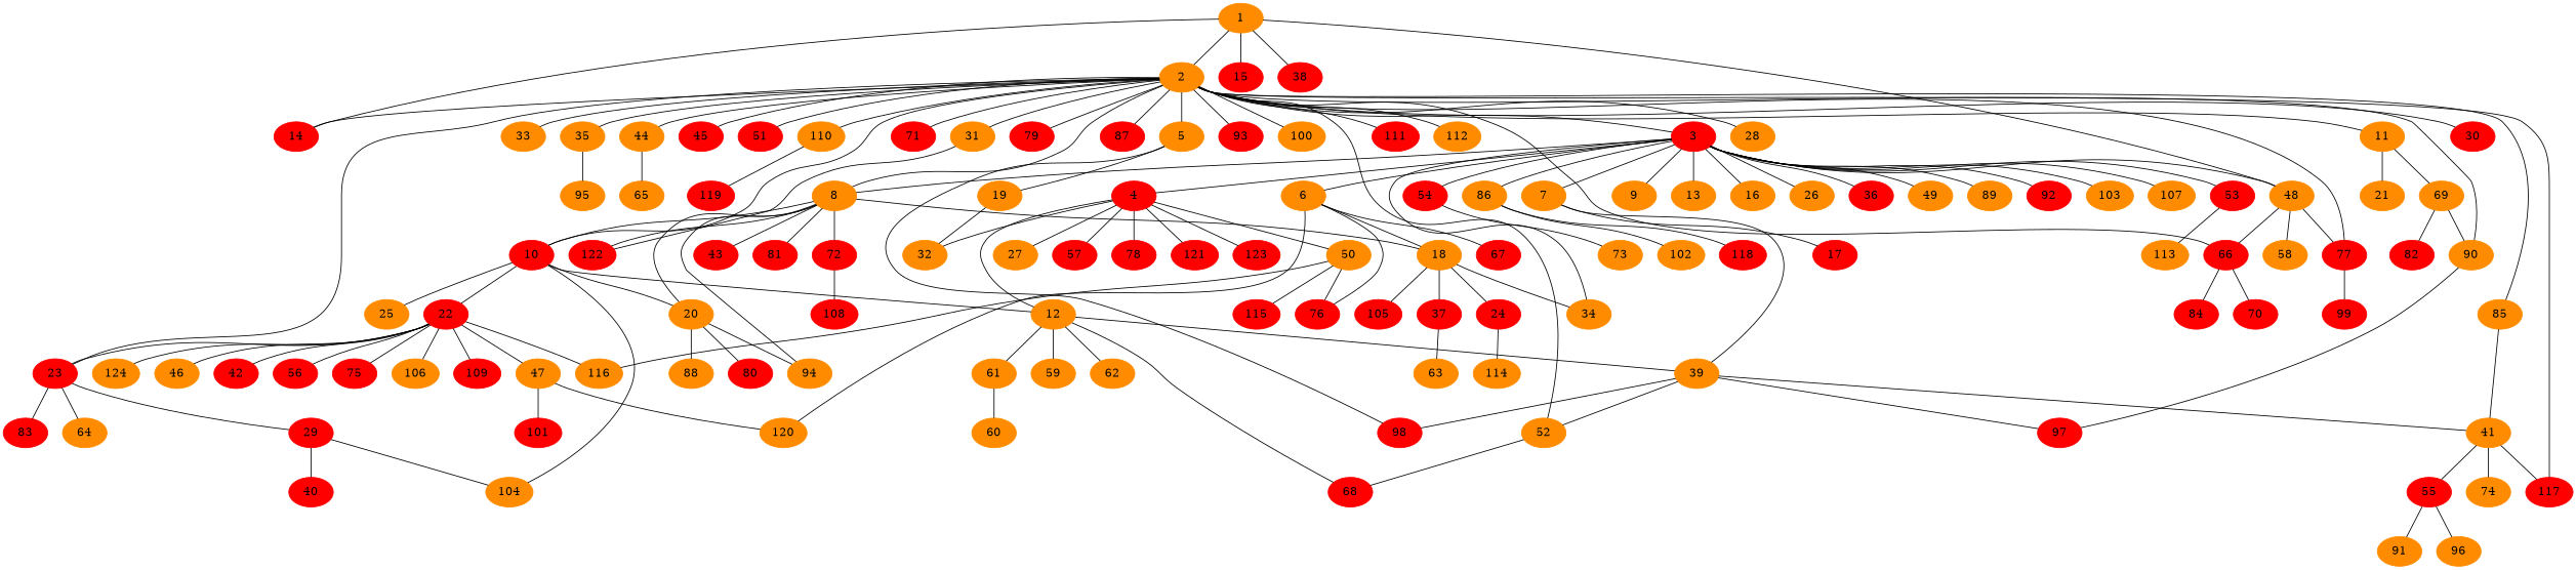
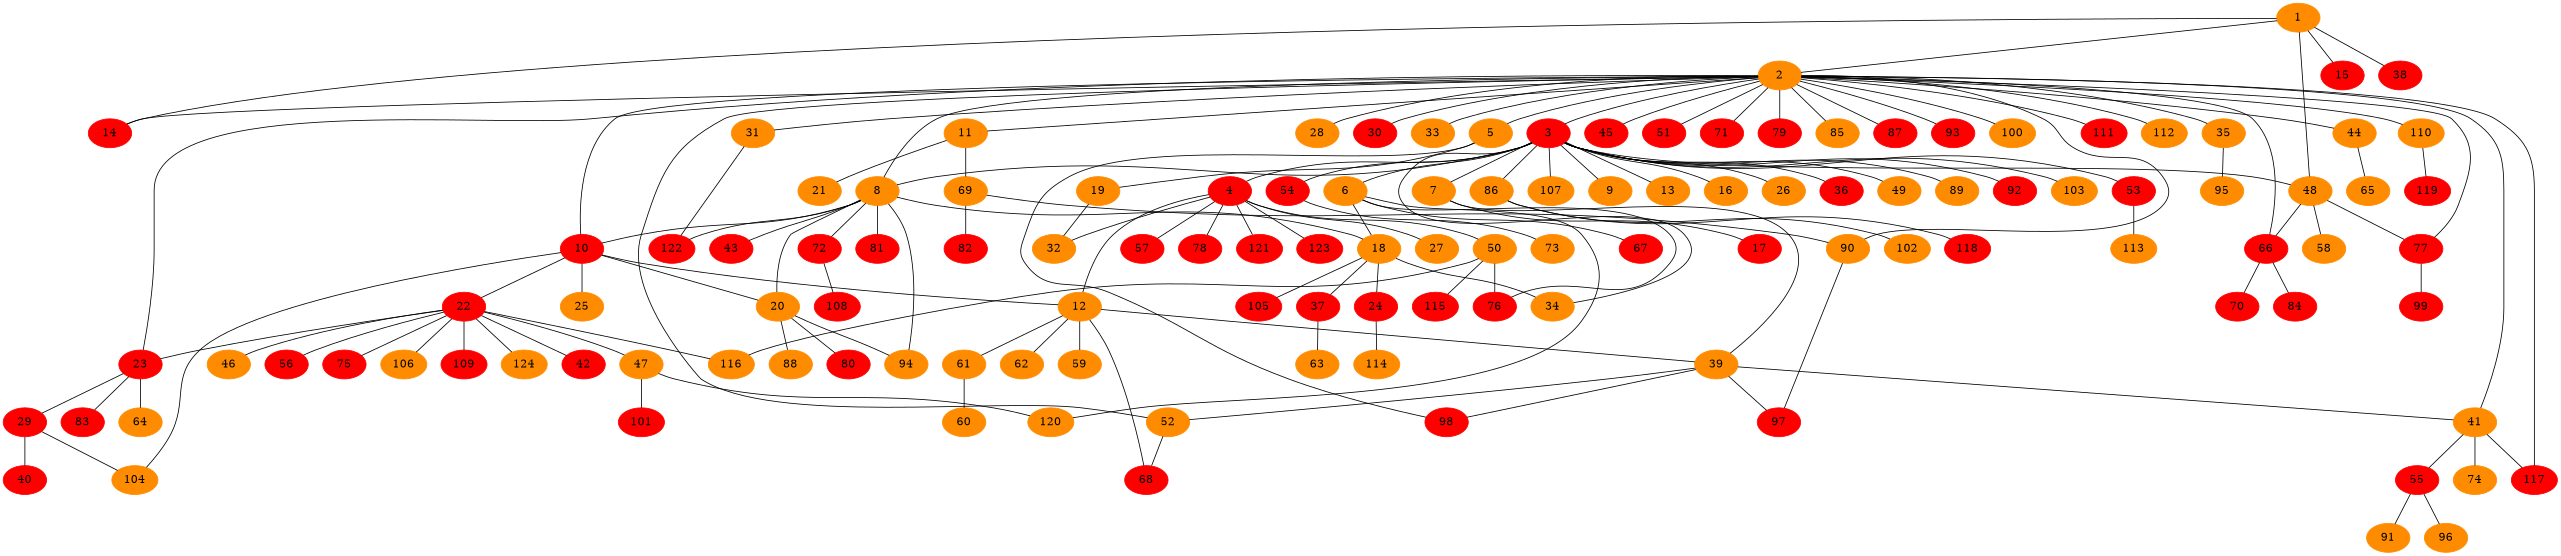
  graph {
    node [color=darkorange style=filled]
    1
    2
    14 [color=red]
    15 [color=red]
    38 [color=red]
    48
    3 [color=red]
    5
    8
    10 [color=red]
    11
    23 [color=red]
    28
    30 [color=red]
    31
    33
    35
    41
    44
    45 [color=red]
    51 [color=red]
    52
    66 [color=red]
    71 [color=red]
    77 [color=red]
    79 [color=red]
    85
    87 [color=red]
    90
    93 [color=red]
    100
    110
    111 [color=red]
    112
    117 [color=red]
    58
    4 [color=red]
    6
    7
    9
    13
    16
    26
    34
    36 [color=red]
    49
    53 [color=red]
    54 [color=red]
    86
    89
    92 [color=red]
    103
    107
    19
    98 [color=red]
    18
    20
    43 [color=red]
    72 [color=red]
    81 [color=red]
    94
    122 [color=red]
    12
    22 [color=red]
    25
    104
    21
    69
    29 [color=red]
    64
    83 [color=red]
    95
    55 [color=red]
    74
    65
    68 [color=red]
    70 [color=red]
    84 [color=red]
    99 [color=red]
    97 [color=red]
    119 [color=red]
    27
    32
    50
    57 [color=red]
    78 [color=red]
    121 [color=red]
    123 [color=red]
    67 [color=red]
    76 [color=red]
    120
    17 [color=red]
    39
    113
    73
    102
    118 [color=red]
    59
    61
    62
    116
    115 [color=red]
    24 [color=red]
    37 [color=red]
    105 [color=red]
    80 [color=red]
    88
    108 [color=red]
    42 [color=red]
    46
    47
    56 [color=red]
    75 [color=red]
    106
    109 [color=red]
    124
    82 [color=red]
    60
    114
    63
    101 [color=red]
    40 [color=red]
    91
    96
    1 -- 2
    1 -- 14
    1 -- 15
    1 -- 38
    1 -- 48
    2 -- 14
    2 -- 3
    2 -- 5
    2 -- 8
    2 -- 10
    2 -- 11
    2 -- 23
    2 -- 28
    2 -- 30
    2 -- 31
    2 -- 33
    2 -- 35
-   85 -- 41
+   2 -- 41
    2 -- 44
    2 -- 45
    2 -- 51
    2 -- 52
    2 -- 66
    2 -- 71
    2 -- 77
    2 -- 79
    2 -- 85
    2 -- 87
    2 -- 90
    2 -- 93
    2 -- 100
    2 -- 110
    2 -- 111
    2 -- 112
    2 -- 117
    48 -- 66
    48 -- 77
    48 -- 58
    3 -- 48
    3 -- 8
    3 -- 4
    3 -- 6
    3 -- 7
    3 -- 9
    3 -- 13
    3 -- 16
    3 -- 26
    3 -- 34
    3 -- 36
    3 -- 49
    3 -- 53
    3 -- 54
    3 -- 86
    3 -- 89
    3 -- 92
    3 -- 103
    3 -- 107
    5 -- 19
    5 -- 98
    8 -- 10
    8 -- 18
    8 -- 20
    8 -- 43
    8 -- 72
    8 -- 81
    8 -- 94
    8 -- 122
    10 -- 20
    10 -- 12
    10 -- 22
    10 -- 25
    10 -- 104
    11 -- 21
    11 -- 69
    23 -- 29
    23 -- 64
    23 -- 83
    31 -- 122
    35 -- 95
    41 -- 117
    41 -- 55
    41 -- 74
    44 -- 65
    52 -- 68
    66 -- 70
    66 -- 84
    77 -- 99
    90 -- 97
    110 -- 119
    4 -- 12
    4 -- 27
    4 -- 32
    4 -- 50
    4 -- 57
    4 -- 78
    4 -- 121
    4 -- 123
    6 -- 18
    6 -- 67
    6 -- 76
    6 -- 120
    7 -- 17
    7 -- 39
    53 -- 113
    54 -- 73
    86 -- 102
    86 -- 118
    19 -- 32
    18 -- 34
    18 -- 24
    18 -- 37
    18 -- 105
    20 -- 94
    20 -- 80
    20 -- 88
    72 -- 108
    12 -- 68
    12 -- 39
    12 -- 59
    12 -- 61
    12 -- 62
    22 -- 23
    22 -- 116
    22 -- 42
    22 -- 46
    22 -- 47
    22 -- 56
    22 -- 75
    22 -- 106
    22 -- 109
    22 -- 124
    69 -- 90
    69 -- 82
    29 -- 104
    29 -- 40
    55 -- 91
    55 -- 96
    50 -- 76
    50 -- 116
    50 -- 115
    39 -- 41
    39 -- 52
    39 -- 98
    39 -- 97
    61 -- 60
    24 -- 114
    37 -- 63
    47 -- 120
    47 -- 101
  }
